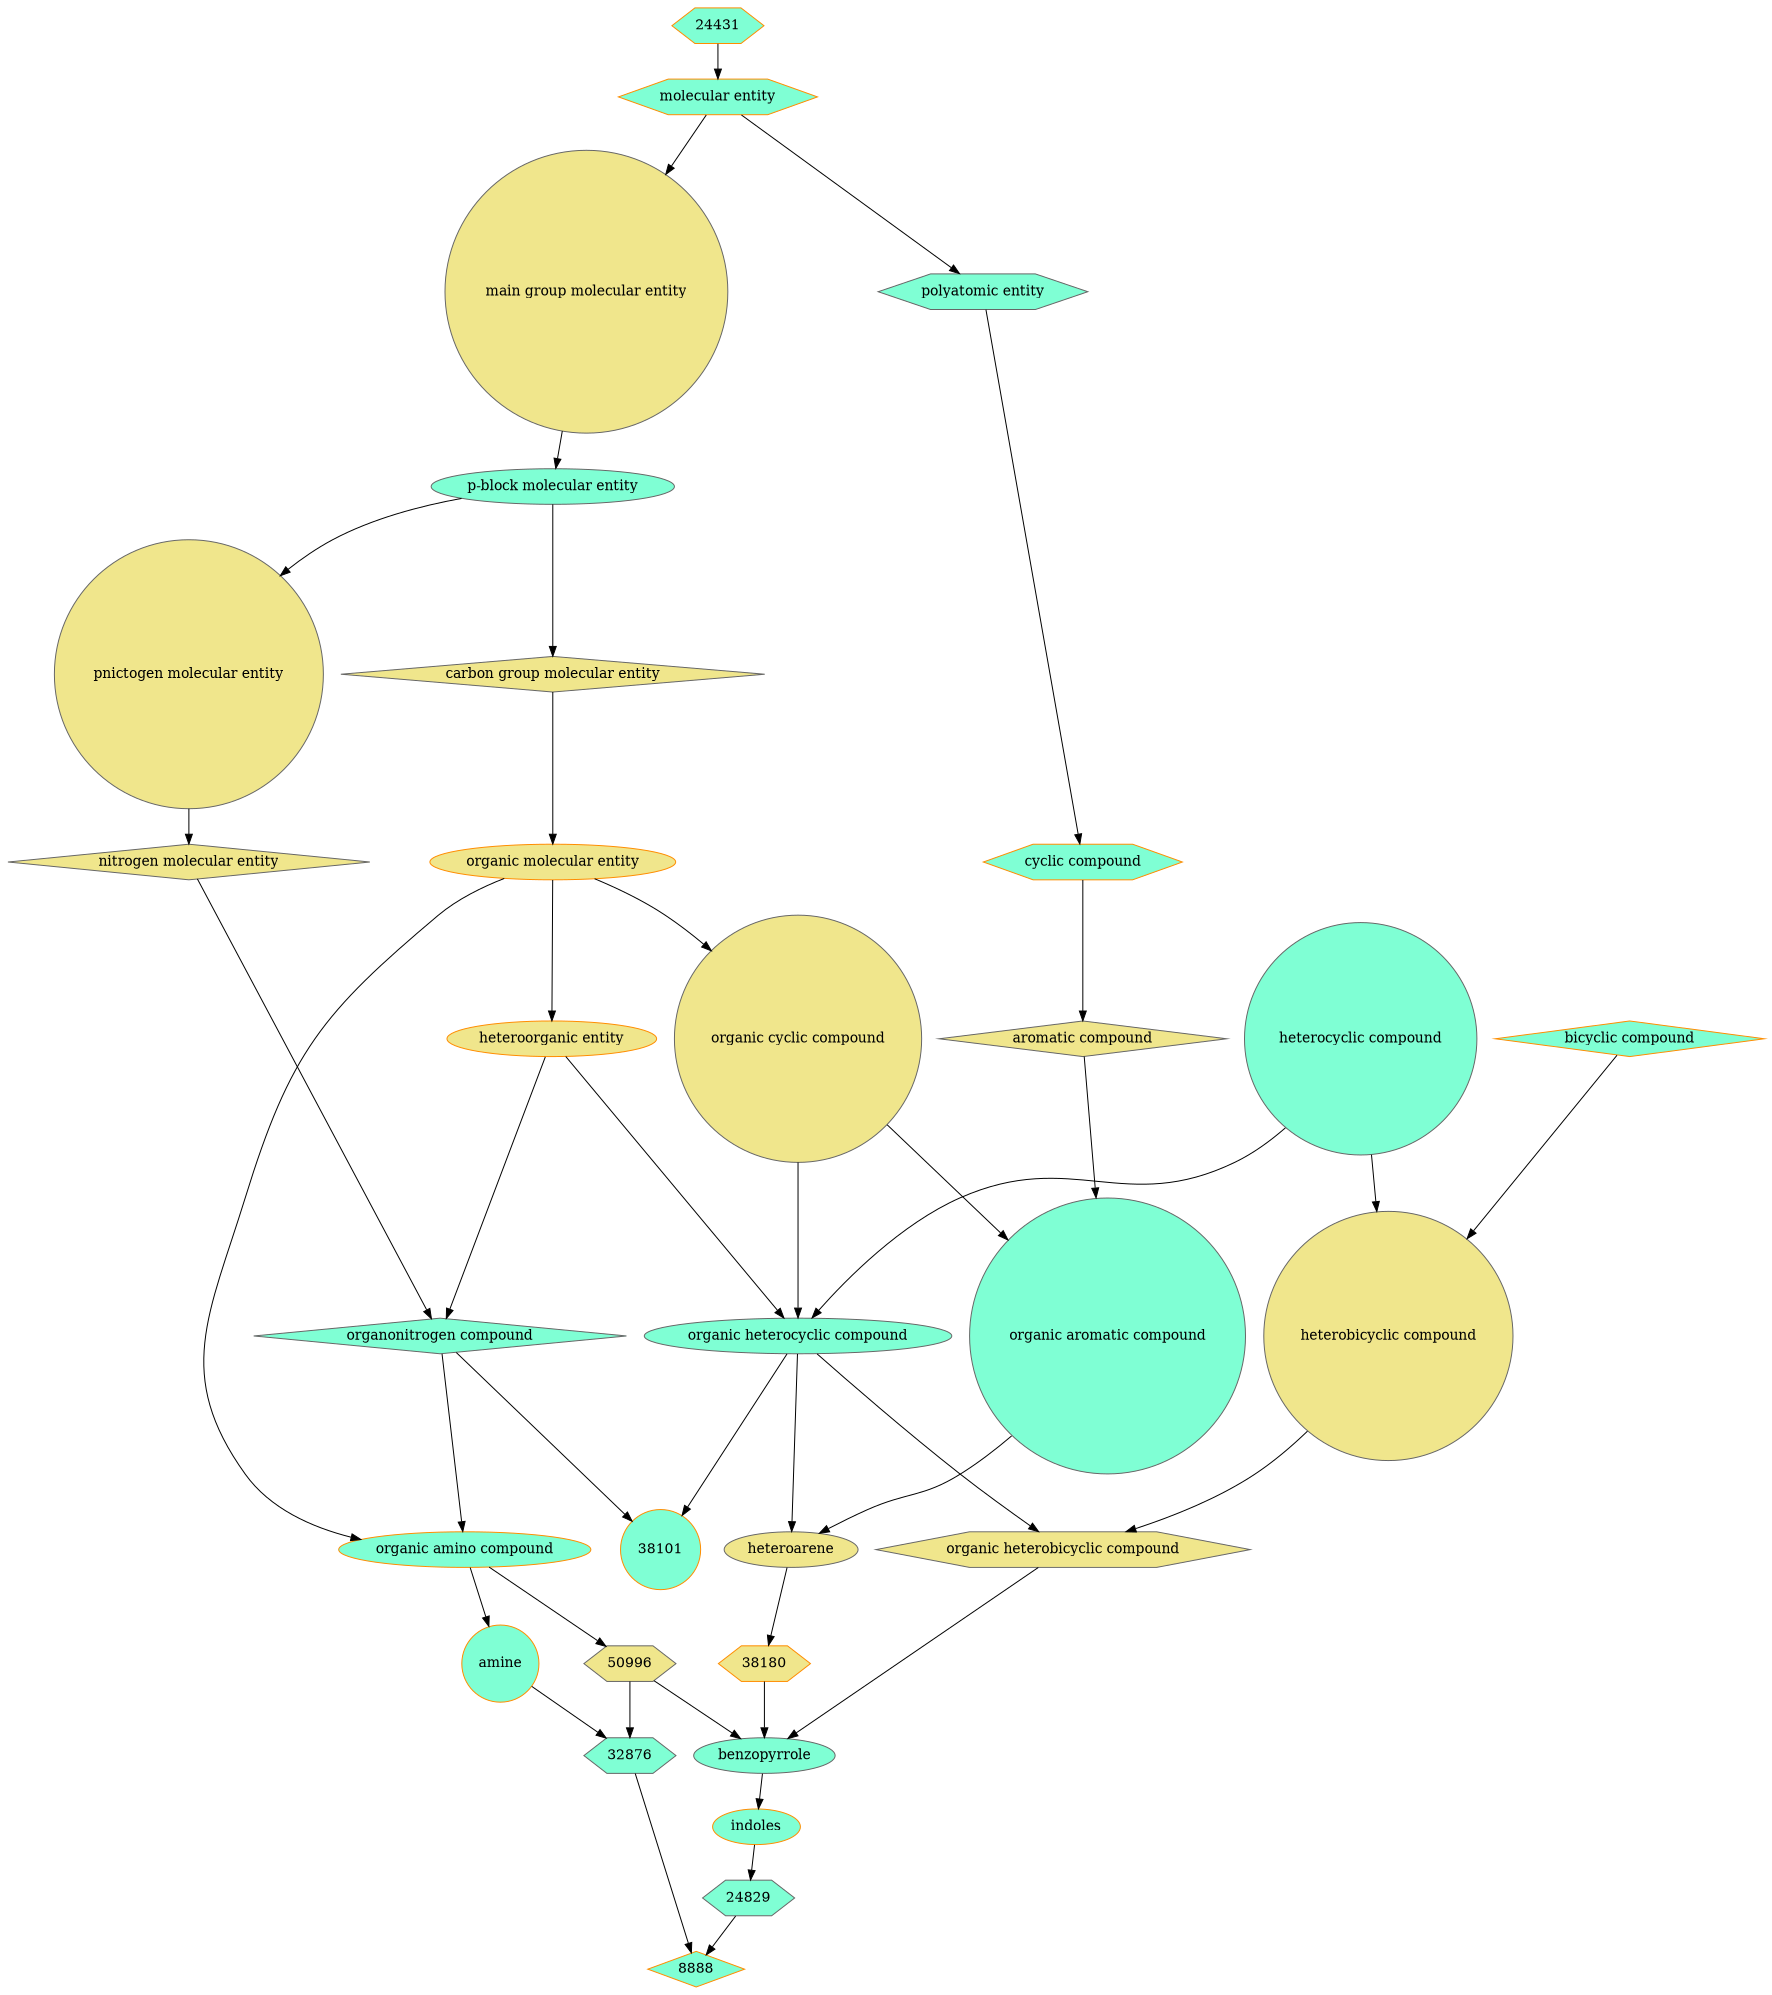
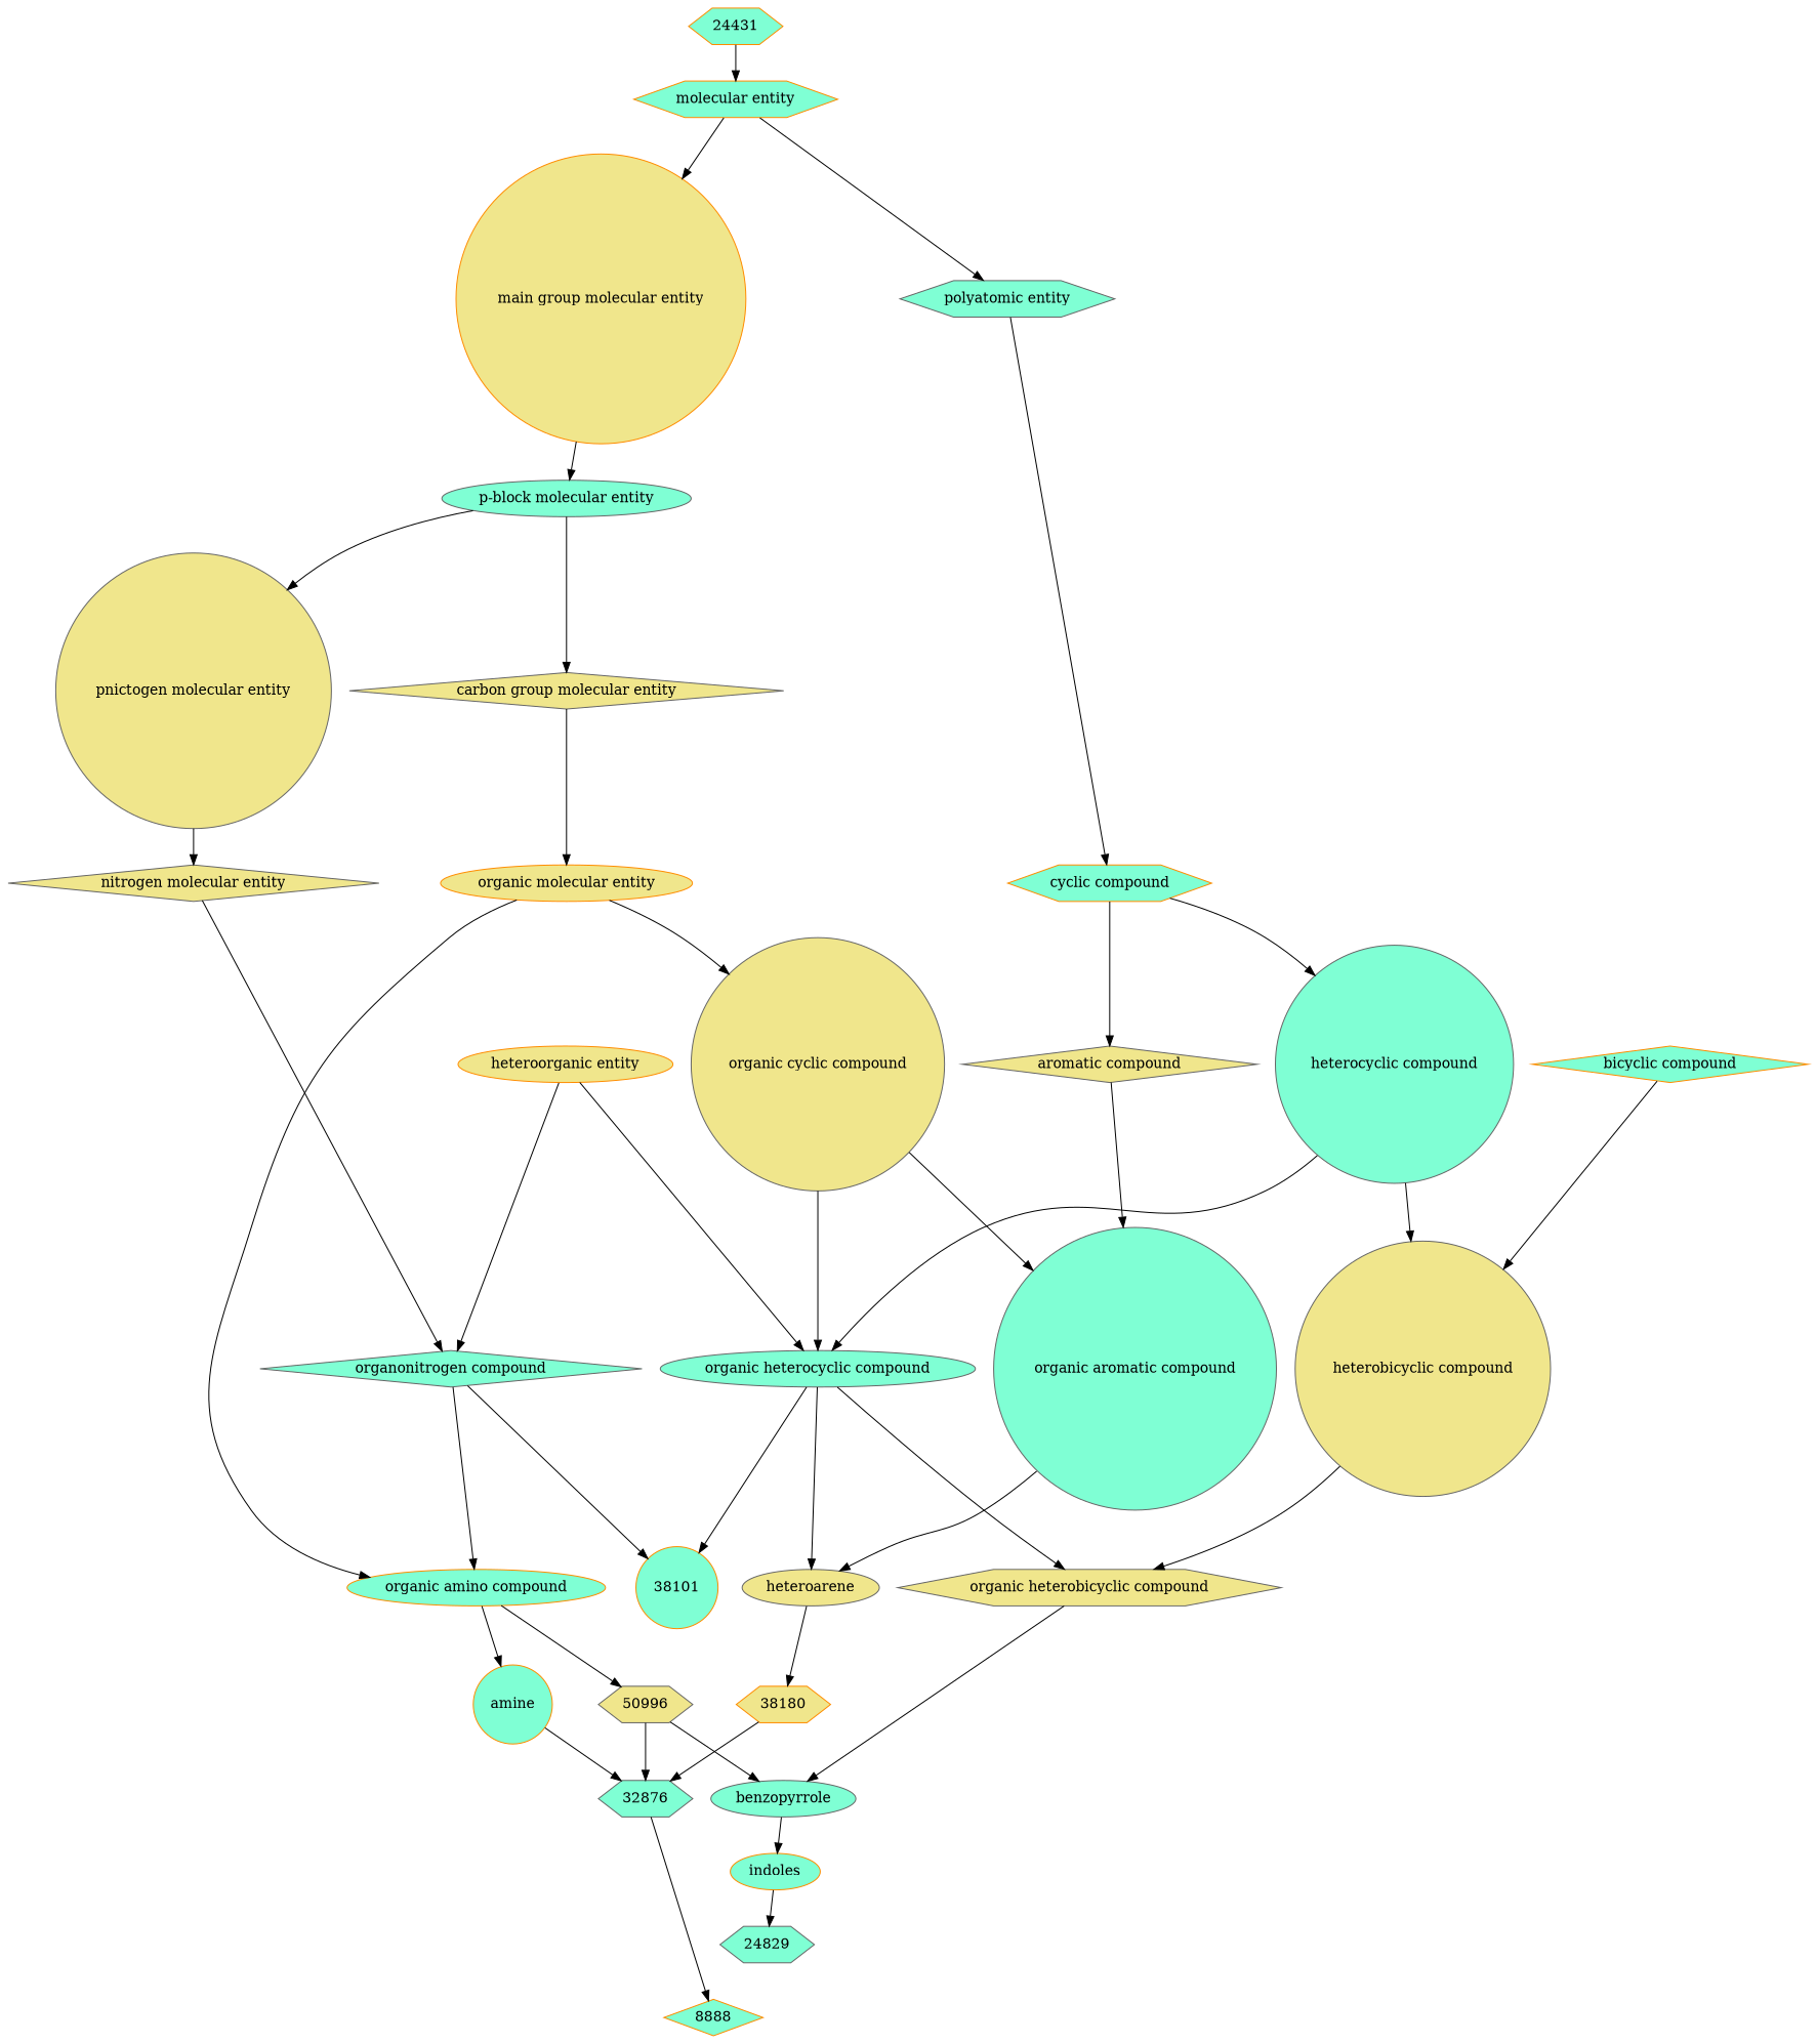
  digraph {
    node [color=gray40 fillcolor=aquamarine shape=hexagon style=filled]
    n1 [color=darkorange label=8888 shape=diamond]
    n2 [label=32876]
    n3 [label=24829]
    n4 [fillcolor=khaki label=50996]
    n5 [label=benzopyrrole shape=ellipse]
    n6 [color=darkorange label=amine shape=circle]
    n7 [color=darkorange label=indoles shape=ellipse]
    n8 [color=darkorange label="organic amino compound" shape=ellipse]
    n9 [color=darkorange fillcolor=khaki label="organic molecular entity" shape=ellipse]
    n10 [color=darkorange fillcolor=khaki label="heteroorganic entity" shape=ellipse]
    n11 [fillcolor=khaki label="organic cyclic compound" shape=circle]
    n12 [label="organonitrogen compound" shape=diamond]
    n13 [label="organic heterocyclic compound" shape=ellipse]
    n14 [label="organic aromatic compound" shape=circle]
    n15 [color=darkorange label=38101 shape=circle]
    n16 [fillcolor=khaki label="organic heterobicyclic compound"]
    n17 [color=darkorange fillcolor=khaki label=38180]
    n18 [fillcolor=khaki label="carbon group molecular entity" shape=diamond]
    n19 [fillcolor=khaki label="nitrogen molecular entity" shape=diamond]
    n20 [fillcolor=khaki label=heteroarene shape=ellipse]
    n21 [fillcolor=khaki label="heterobicyclic compound" shape=circle]
    n22 [label="p-block molecular entity" shape=ellipse]
    n23 [fillcolor=khaki label="pnictogen molecular entity" shape=circle]
    n24 [color=darkorange label="bicyclic compound" shape=diamond]
    n25 [label="heterocyclic compound" shape=circle]
-   n26 [fillcolor=khaki label="main group molecular entity" shape=circle]
+   n26 [color=darkorange fillcolor=khaki label="main group molecular entity" shape=circle]
    n27 [color=darkorange label="cyclic compound"]
    n28 [fillcolor=khaki label="aromatic compound" shape=diamond]
    n29 [color=darkorange label="molecular entity"]
    n30 [label="polyatomic entity"]
    n31 [color=darkorange label=24431]
    n2 -> n1
-   n3 -> n1
    n4 -> n2
    n4 -> n5
    n5 -> n7
    n6 -> n2
    n7 -> n3
    n8 -> n4
    n8 -> n6
    n9 -> n8
-   n9 -> n10
    n9 -> n11
    n10 -> n12
    n10 -> n13
    n11 -> n13
    n11 -> n14
    n12 -> n8
    n12 -> n15
    n13 -> n15
    n13 -> n16
    n13 -> n20
    n14 -> n20
    n16 -> n5
-   n17 -> n5
+   n17 -> n2
    n18 -> n9
    n19 -> n12
    n20 -> n17
    n21 -> n16
    n22 -> n18
    n22 -> n23
    n23 -> n19
    n24 -> n21
    n25 -> n13
    n25 -> n21
    n26 -> n22
+   n27 -> n25
    n27 -> n28
    n28 -> n14
    n29 -> n26
    n29 -> n30
    n30 -> n27
    n31 -> n29
  }
